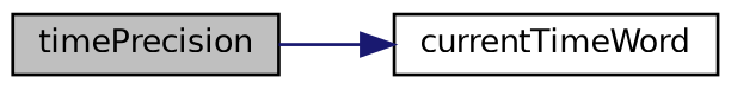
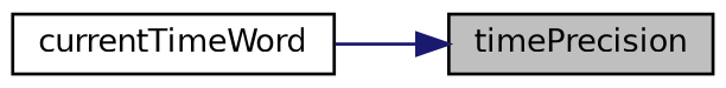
  digraph {
    rankdir=RL
    node [color=black fontname=Helvetica fontsize=10 shape=record style=filled]
    n1 [fillcolor=grey75 fontcolor=black height=0.2 label=timePrecision width=0.4]
    n2 [fillcolor=white height=0.2 label=currentTimeWord width=0.4]
-   n2 -> n1 [color=midnightblue dir=back fontname=Helvetica fontsize=10 labelfontname=Helvetica labelfontsize=10 style=solid]
+   n1 -> n2 [color=midnightblue dir=back fontname=Helvetica fontsize=10 labelfontname=Helvetica labelfontsize=10 style=solid]
  }
